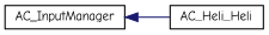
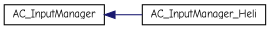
  digraph {
    rankdir=LR
    fontname="Comic Neue"
    node [color=black fillcolor=white fontname="Comic Neue" fontsize=10 shape=record style=filled]
    n1 [height=0.2 label=AC_InputManager width=0.4]
-   n2 [height=0.2 label=AC_Heli_Heli width=0.4]
+   n2 [height=0.2 label=AC_InputManager_Heli width=0.4]
    n1 -> n2 [color=midnightblue dir=back fontname="Comic Neue" fontsize=10 labelfontname=Helvetica labelfontsize=10 style=solid]
  }
